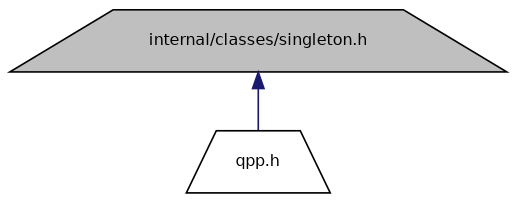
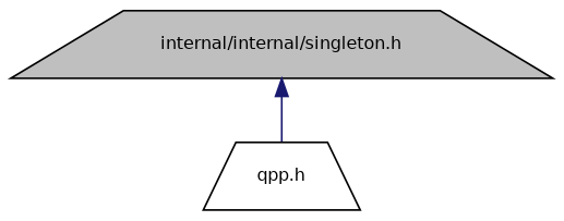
  digraph {
    node [color=black fontname=Helvetica fontsize=10 shape=trapezium style=filled]
-   n1 [fillcolor=grey75 fontcolor=black height=0.2 label="internal/classes/singleton.h" width=0.4]
+   n1 [fillcolor=grey75 fontcolor=black height=0.2 label="internal/internal/singleton.h" width=0.4]
    n2 [fillcolor=white height=0.2 label="qpp.h" width=0.4]
    n1 -> n2 [color=midnightblue dir=back fontname=Helvetica fontsize=10 labelfontname=Helvetica labelfontsize=10 style=solid]
  }
